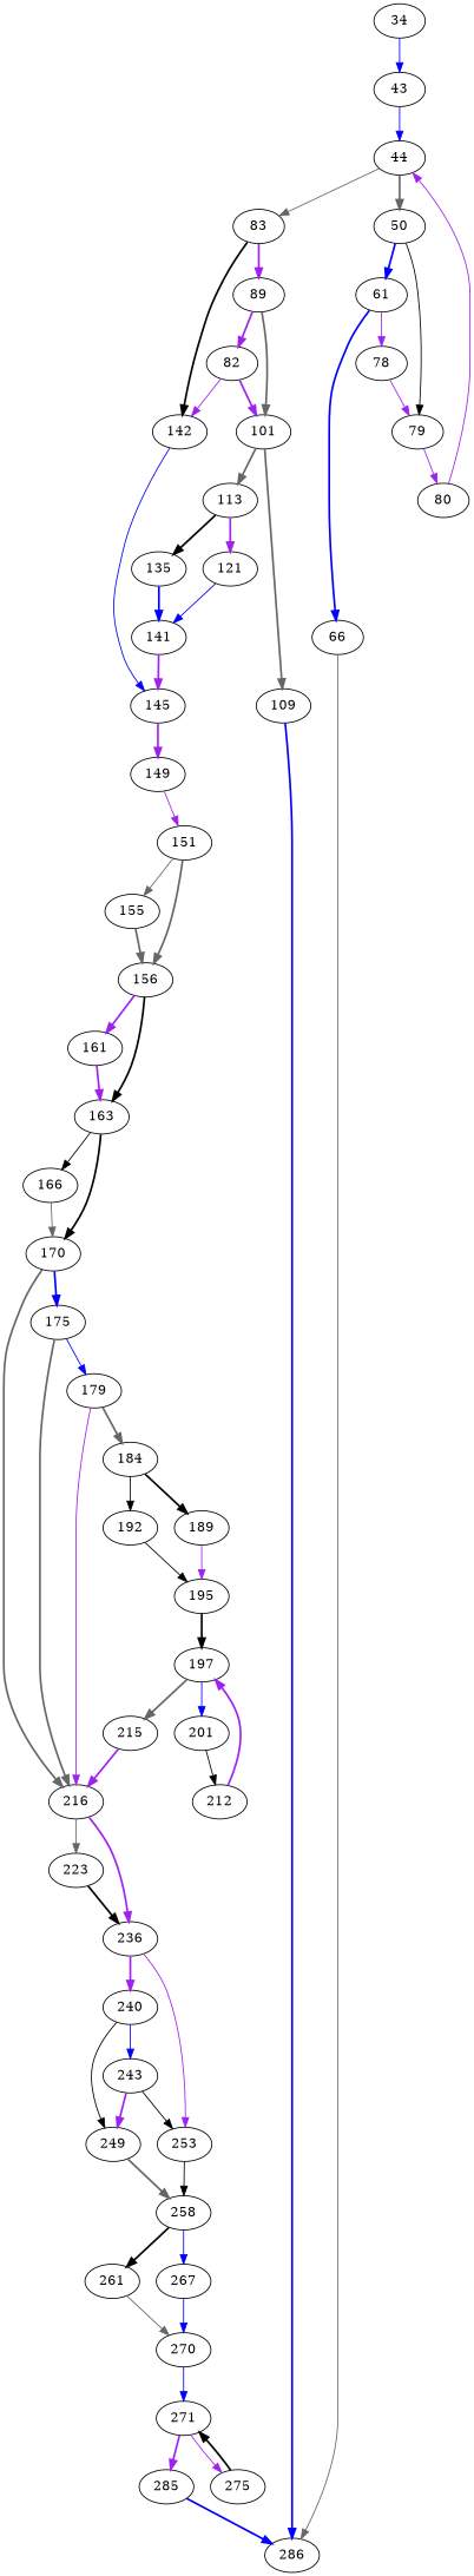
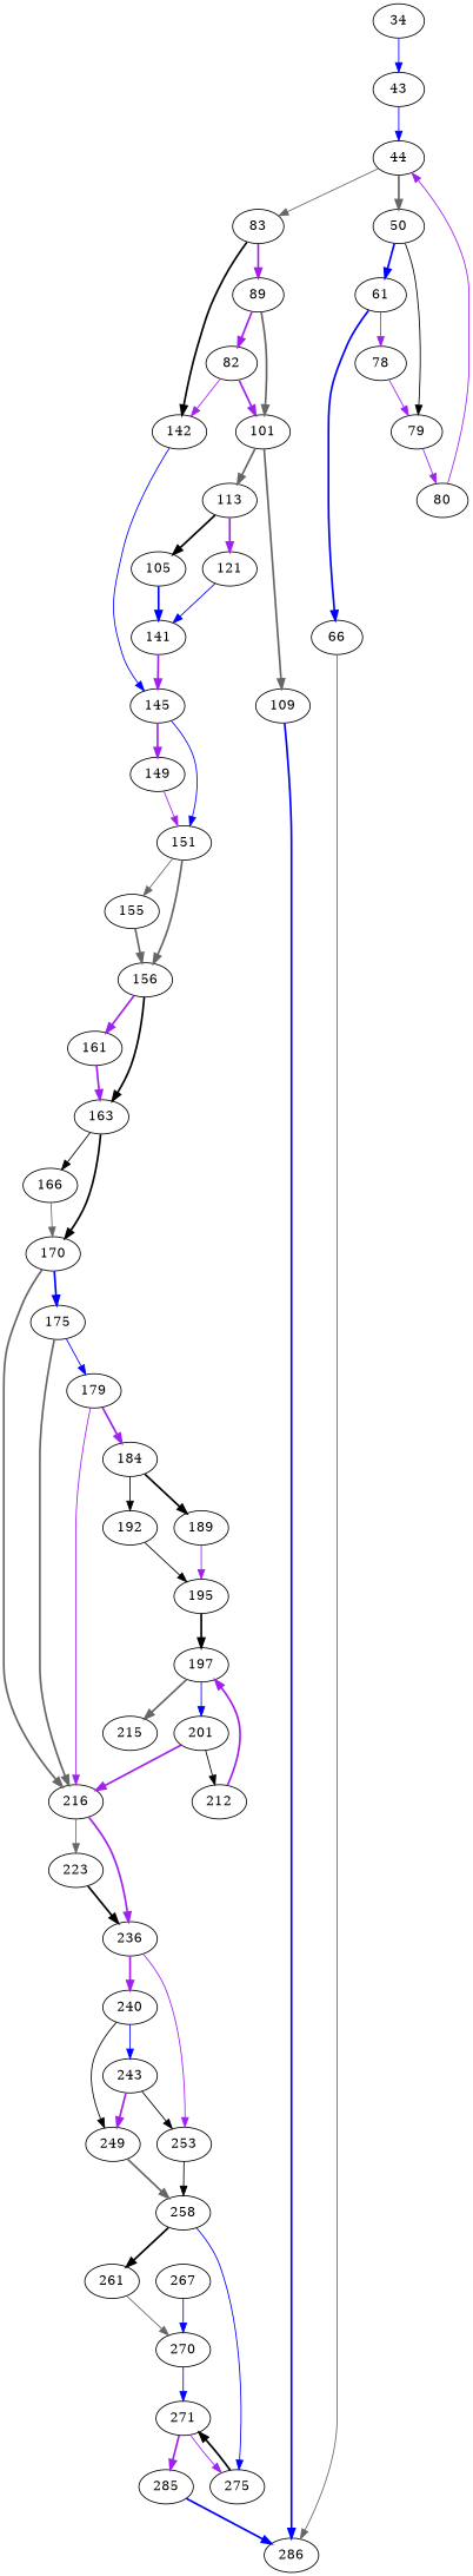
  strict digraph {
    edge [color=purple style=bold]
    34
    43
    44
    50
    83
    61
    79
    89
    142
    66
    78
    80
    101
    n14 [label=82]
    145
    286
    109
    113
    149
    151
    121
-   135
+   135 [label=105]
    141
    155
    156
    161
    163
    166
    170
    175
    216
    179
    223
    236
    184
    240
    253
    189
    192
    195
    197
    201
    215
    212
    249
    243
    258
    261
    267
    270
    271
    275
    285
    34 -> 43 [color=blue style=solid]
    43 -> 44 [color=blue style=solid]
    44 -> 50 [color=gray40 cond=true]
    44 -> 83 [color=gray40 cond=false style=solid]
    50 -> 61 [color=blue cond=true]
    50 -> 79 [color=black cond=false style=solid]
    83 -> 89 [cond=true]
    83 -> 142 [color=black cond=false]
    61 -> 66 [color=blue cond=true]
    61 -> 78 [cond=false style=solid]
    79 -> 80 [style=solid]
    89 -> 101 [color=gray40 cond=true]
    89 -> n14 [cond=false]
    142 -> 145 [color=blue style=solid]
    66 -> 286 [color=gray40 style=solid]
    78 -> 79 [style=solid]
    80 -> 44 [style=solid]
    101 -> 109 [color=gray40 cond=true]
    101 -> 113 [color=gray40 cond=false]
    n14 -> 142 [cond=false style=solid]
    n14 -> 101 [cond=true]
    145 -> 149 [cond=true]
+   145 -> 151 [color=blue cond=false style=solid]
    109 -> 286 [color=blue]
    113 -> 121 [cond=true]
    113 -> 135 [color=black cond=false]
    149 -> 151 [style=solid]
    151 -> 155 [color=gray40 cond=true style=solid]
    151 -> 156 [color=gray40 cond=false]
    121 -> 141 [color=blue style=solid]
    135 -> 141 [color=blue]
    141 -> 145
    155 -> 156 [color=gray40]
    156 -> 161 [cond=true]
    156 -> 163 [color=black cond=false]
    161 -> 163
    163 -> 166 [color=black cond=true style=solid]
    163 -> 170 [color=black cond=false]
    166 -> 170 [color=gray40 style=solid]
    170 -> 175 [color=blue cond=true]
    170 -> 216 [color=gray40 cond=false]
    175 -> 216 [color=gray40 cond=false]
    175 -> 179 [color=blue cond=true style=solid]
    216 -> 223 [color=gray40 cond=true style=solid]
    216 -> 236 [cond=false]
    179 -> 216 [cond=false style=solid]
-   179 -> 184 [color=gray40 cond=true]
+   179 -> 184 [cond=true]
    223 -> 236 [color=black]
    236 -> 240 [cond=true]
    236 -> 253 [cond=false style=solid]
    184 -> 189 [color=black cond=true]
    184 -> 192 [color=black cond=false style=solid]
    240 -> 249 [color=black cond=true style=solid]
    240 -> 243 [color=blue cond=false style=solid]
    253 -> 258 [color=black style=solid]
    189 -> 195 [style=solid]
    192 -> 195 [color=black style=solid]
    195 -> 197 [color=black]
    197 -> 201 [color=blue cond=true style=solid]
    197 -> 215 [color=gray40 cond=false]
    201 -> 212 [color=black style=solid]
-   215 -> 216
+   201 -> 216
    212 -> 197
    249 -> 258 [color=gray40]
    243 -> 253 [color=black cond=false style=solid]
    243 -> 249 [cond=true]
    258 -> 261 [color=black cond=true]
-   258 -> 267 [color=blue cond=false style=solid]
+   258 -> 275 [color=blue cond=false style=solid]
    261 -> 270 [color=gray40 style=solid]
    267 -> 270 [color=blue style=solid]
    270 -> 271 [color=blue style=solid]
    271 -> 275 [cond=true style=solid]
    271 -> 285 [cond=false]
    275 -> 271 [color=black]
    285 -> 286 [color=blue]
  }
